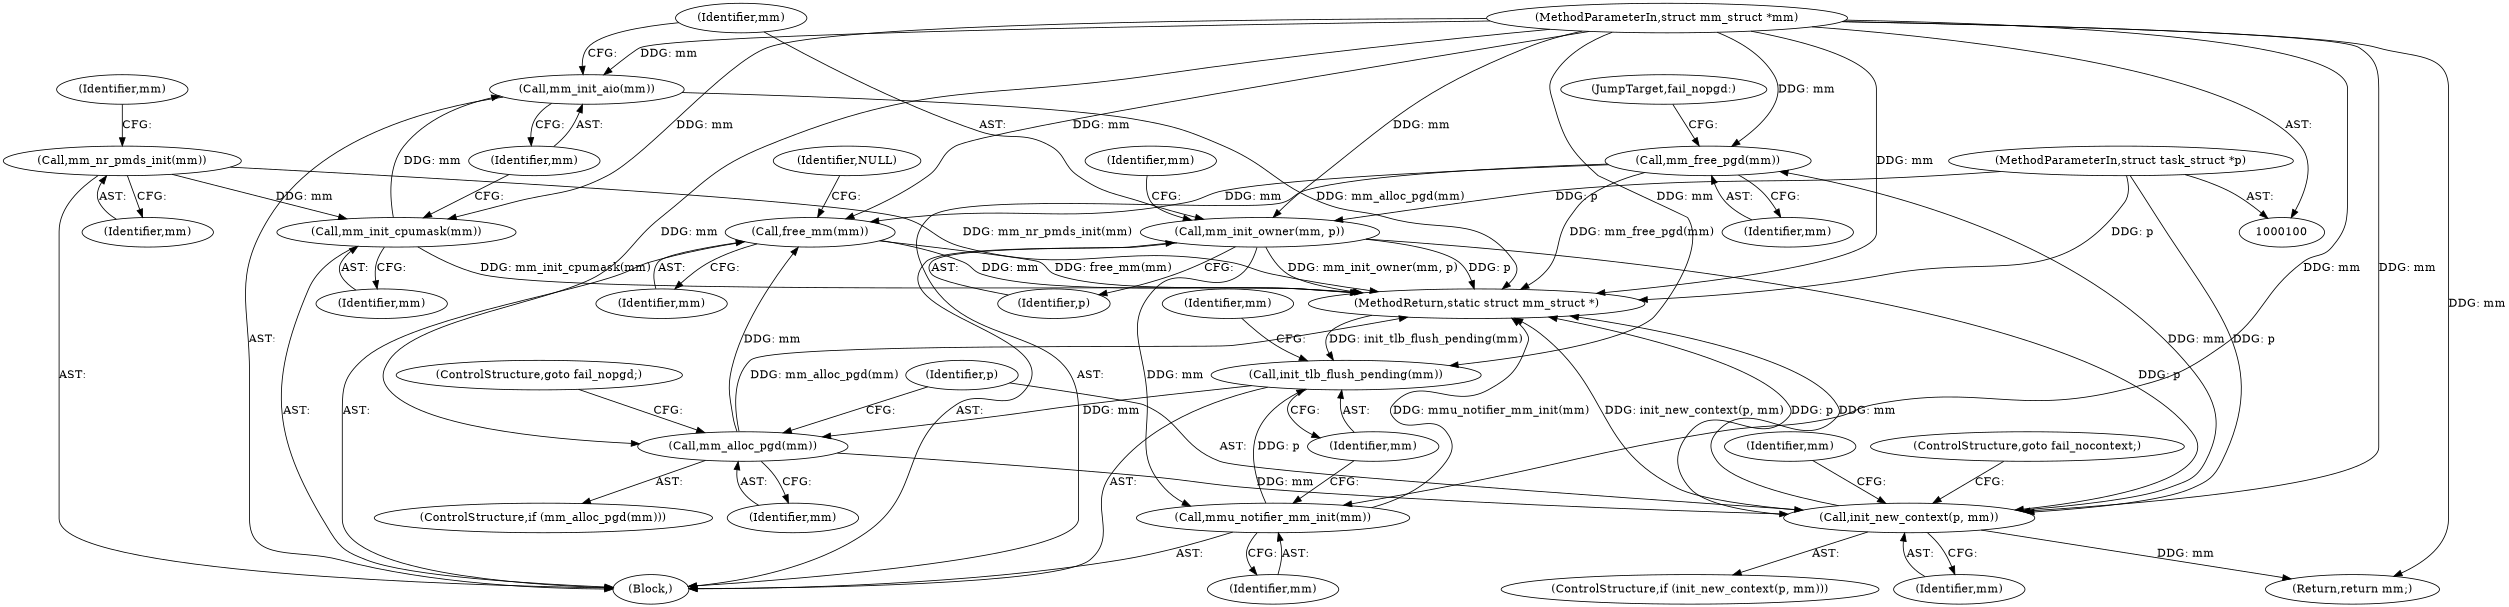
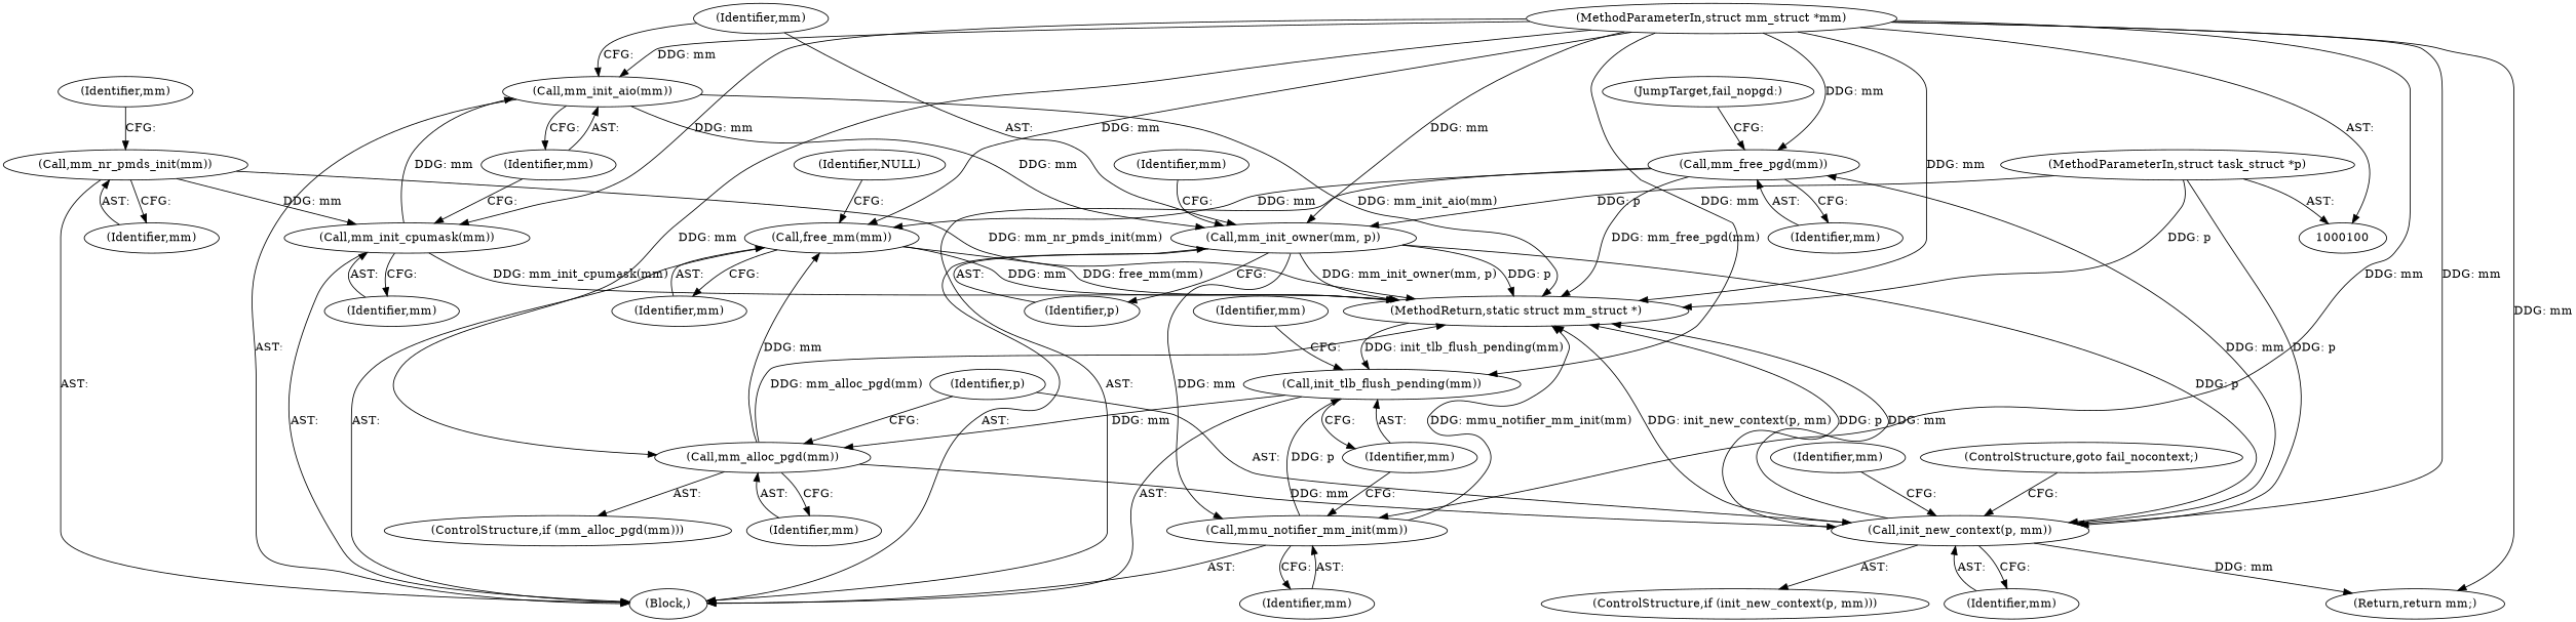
  digraph {
    n1 [label="(Call,mm_free_pgd(mm))"]
    n2 [label="(Call,free_mm(mm))"]
    n3 [label="(Block,)"]
    n4 [label="(MethodReturn,static struct mm_struct *)"]
    n5 [label="(Identifier,mm)"]
    n6 [label="(Identifier,mm)"]
    n7 [label="(Call,init_tlb_flush_pending(mm))"]
    n8 [label="(Call,init_new_context(p, mm))"]
    n9 [label="(Return,return mm;)"]
    n10 [label="(ControlStructure,if (init_new_context(p, mm)))"]
    n11 [label="(Identifier,mm)"]
    n12 [label="(Call,mm_init_owner(mm, p))"]
    n13 [label="(Call,mmu_notifier_mm_init(mm))"]
    n14 [label="(Identifier,p)"]
    n15 [label="(Identifier,mm)"]
    n16 [label="(Call,mm_init_aio(mm))"]
    n17 [label="(Identifier,mm)"]
    n18 [label="(Call,mm_init_cpumask(mm))"]
    n19 [label="(Identifier,mm)"]
    n20 [label="(Call,mm_nr_pmds_init(mm))"]
    n21 [label="(Identifier,mm)"]
    n22 [label="(MethodParameterIn,struct mm_struct *mm)"]
    n23 [label="(Call,mm_alloc_pgd(mm))"]
    1000100
    n25 [label="(Identifier,mm)"]
    n26 [label="(ControlStructure,if (mm_alloc_pgd(mm)))"]
    n27 [label="(Identifier,mm)"]
    n28 [label="(MethodParameterIn,struct task_struct *p)"]
    n29 [label="(JumpTarget,fail_nopgd:)"]
    n30 [label="(Identifier,p)"]
    n31 [label="(Identifier,mm)"]
-   n32 [label="(ControlStructure,goto fail_nopgd;)"]
    n33 [label="(Identifier,mm)"]
    n34 [label="(Identifier,mm)"]
    n35 [label="(Identifier,mm)"]
    n36 [label="(Identifier,NULL)"]
    n37 [label="(Identifier,mm)"]
    n38 [label="(ControlStructure,goto fail_nocontext;)"]
    n1 -> n2 [label="DDG: mm"]
    n1 -> n3 [label="AST: "]
    n1 -> n4 [label="DDG: mm_free_pgd(mm)"]
    n1 -> n5 [label="CFG: "]
    n2 -> n3 [label="AST: "]
    n2 -> n4 [label="DDG: mm"]
    n2 -> n4 [label="DDG: free_mm(mm)"]
    n2 -> n6 [label="CFG: "]
    n4 -> n7 [label="DDG: init_tlb_flush_pending(mm)"]
    n5 -> n1 [label="AST: "]
    n6 -> n2 [label="AST: "]
    n7 -> n3 [label="AST: "]
    n7 -> n23 [label="DDG: mm"]
    n7 -> n27 [label="CFG: "]
    n8 -> n1 [label="DDG: mm"]
    n8 -> n4 [label="DDG: p"]
    n8 -> n4 [label="DDG: mm"]
    n8 -> n4 [label="DDG: init_new_context(p, mm)"]
    n8 -> n9 [label="DDG: mm"]
    n8 -> n10 [label="AST: "]
    n8 -> n11 [label="CFG: "]
    n11 -> n8 [label="AST: "]
    n12 -> n3 [label="AST: "]
    n12 -> n4 [label="DDG: mm_init_owner(mm, p)"]
    n12 -> n4 [label="DDG: p"]
    n12 -> n8 [label="DDG: p"]
    n12 -> n13 [label="DDG: mm"]
    n12 -> n14 [label="CFG: "]
    n13 -> n3 [label="AST: "]
    n13 -> n4 [label="DDG: mmu_notifier_mm_init(mm)"]
    n13 -> n7 [label="DDG: p"]
    n13 -> n15 [label="CFG: "]
    n14 -> n12 [label="AST: "]
    n15 -> n13 [label="AST: "]
    n16 -> n3 [label="AST: "]
-   n16 -> n4 [label="DDG: mm_alloc_pgd(mm)"]
+   n16 -> n4 [label="DDG: mm_init_aio(mm)"]
+   n16 -> n12 [label="DDG: mm"]
    n16 -> n17 [label="CFG: "]
    n17 -> n16 [label="AST: "]
    n17 -> n18 [label="CFG: "]
    n18 -> n3 [label="AST: "]
    n18 -> n4 [label="DDG: mm_init_cpumask(mm)"]
    n18 -> n16 [label="DDG: mm"]
    n18 -> n19 [label="CFG: "]
    n19 -> n18 [label="AST: "]
    n20 -> n3 [label="AST: "]
    n20 -> n4 [label="DDG: mm_nr_pmds_init(mm)"]
    n20 -> n18 [label="DDG: mm"]
    n20 -> n21 [label="CFG: "]
    n21 -> n20 [label="AST: "]
    n22 -> n1 [label="DDG: mm"]
    n22 -> n2 [label="DDG: mm"]
    n22 -> n4 [label="DDG: mm"]
    n22 -> n7 [label="DDG: mm"]
    n22 -> n8 [label="DDG: mm"]
    n22 -> n9 [label="DDG: mm"]
    n22 -> n12 [label="DDG: mm"]
    n22 -> n13 [label="DDG: mm"]
    n22 -> n16 [label="DDG: mm"]
    n22 -> n18 [label="DDG: mm"]
    n22 -> n23 [label="DDG: mm"]
    n22 -> 1000100 [label="AST: "]
    n23 -> n2 [label="DDG: mm"]
    n23 -> n4 [label="DDG: mm_alloc_pgd(mm)"]
    n23 -> n8 [label="DDG: mm"]
    n23 -> n25 [label="CFG: "]
    n23 -> n26 [label="AST: "]
    n25 -> n23 [label="AST: "]
    n27 -> n7 [label="AST: "]
    n27 -> n13 [label="CFG: "]
    n28 -> n4 [label="DDG: p"]
    n28 -> n8 [label="DDG: p"]
    n28 -> n12 [label="DDG: p"]
    n28 -> 1000100 [label="AST: "]
    n29 -> n1 [label="CFG: "]
    n30 -> n8 [label="AST: "]
    n30 -> n23 [label="CFG: "]
    n31 -> n8 [label="CFG: "]
-   n32 -> n23 [label="CFG: "]
    n33 -> n12 [label="AST: "]
    n33 -> n16 [label="CFG: "]
    n34 -> n12 [label="CFG: "]
    n35 -> n7 [label="CFG: "]
    n36 -> n2 [label="CFG: "]
    n37 -> n20 [label="CFG: "]
    n38 -> n8 [label="CFG: "]
  }
